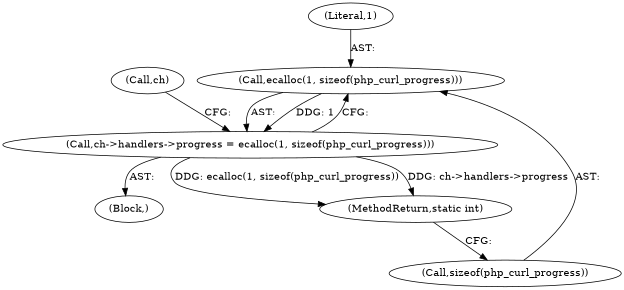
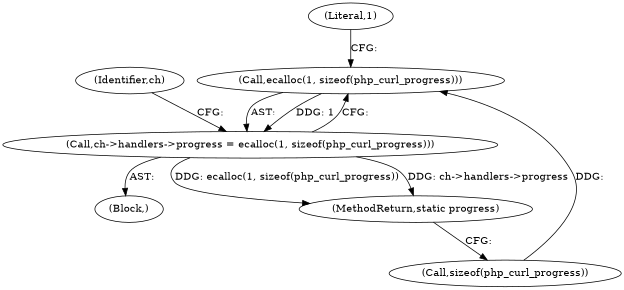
  digraph {
    n1 [label="(Call,ecalloc(1, sizeof(php_curl_progress)))"]
    n2 [label="(Call,ch->handlers->progress = ecalloc(1, sizeof(php_curl_progress)))"]
    n3 [label="(Block,)"]
-   n4 [label="(MethodReturn,static int)"]
+   n4 [label="(MethodReturn,static progress)"]
    n5 [label="(Call,sizeof(php_curl_progress))"]
    n6 [label="(Literal,1)"]
-   n7 [label="(Call,ch)"]
+   n7 [label="(Identifier,ch)"]
    n1 -> n2 [label="AST: "]
    n1 -> n2 [label="DDG: 1"]
    n2 -> n1 [label="CFG: "]
    n2 -> n3 [label="AST: "]
    n2 -> n4 [label="DDG: ecalloc(1, sizeof(php_curl_progress))"]
    n2 -> n4 [label="DDG: ch->handlers->progress"]
    n4 -> n5 [label="CFG: "]
-   n5 -> n1 [label="AST: "]
-   n6 -> n1 [label="AST: "]
+   n5 -> n1 [label="DDG: "]
+   n6 -> n1 [label="CFG: "]
    n7 -> n2 [label="CFG: "]
  }
